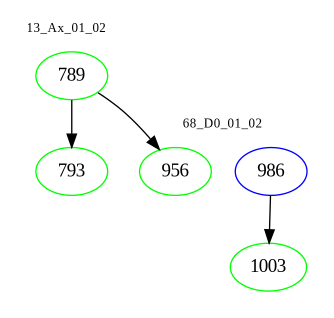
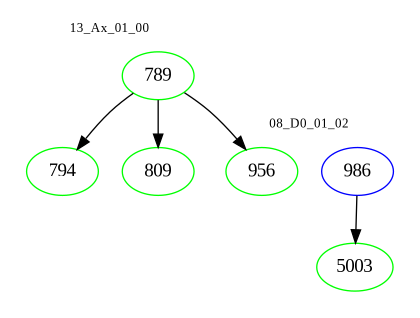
  digraph {
    fontname="Liberation Serif"
    node [color=green fontname="Liberation Serif"]
    edge [color=black fontname="Liberation Serif"]
    n1 [label=789]
-   n2 [label=793]
+   n2 [label=794]
+   n3 [label=809]
    n4 [color=blue label=986]
    n5 [label=956]
-   n6 [label=1003]
+   n6 [label=5003]
    subgraph cluster_1 {
      color=white
      fontsize=10
-     label="13_Ax_01_02"
+     label="13_Ax_01_00"
      n1
      n2
+     n3
    }
    subgraph cluster_2 {
      color=white
      fontsize=10
-     label="68_D0_01_02"
+     label="08_D0_01_02"
      n4
      n5
      n6
    }
    n1 -> n2
+   n1 -> n3
    n1 -> n5
    n4 -> n6
  }
